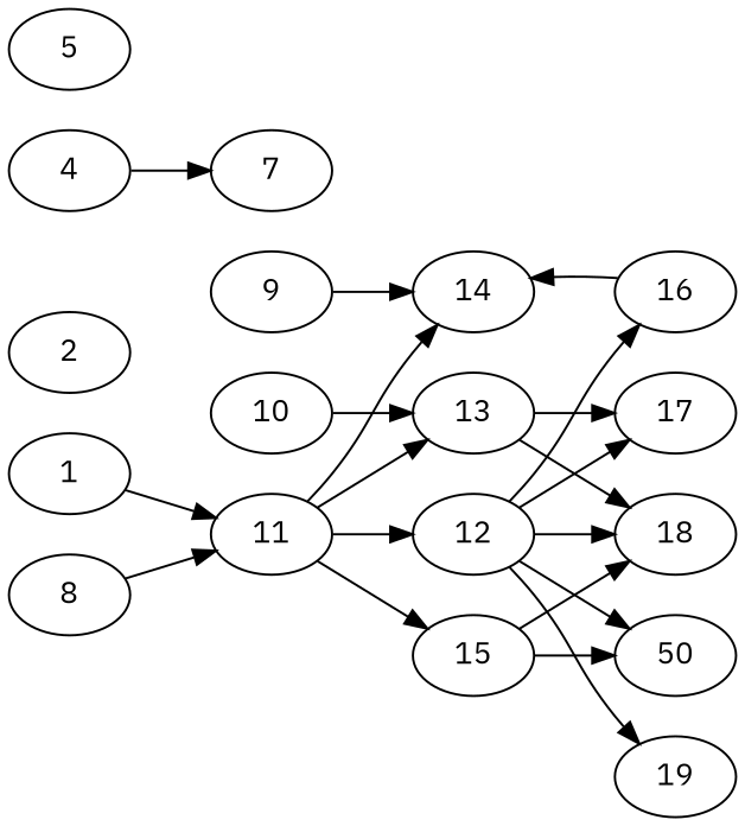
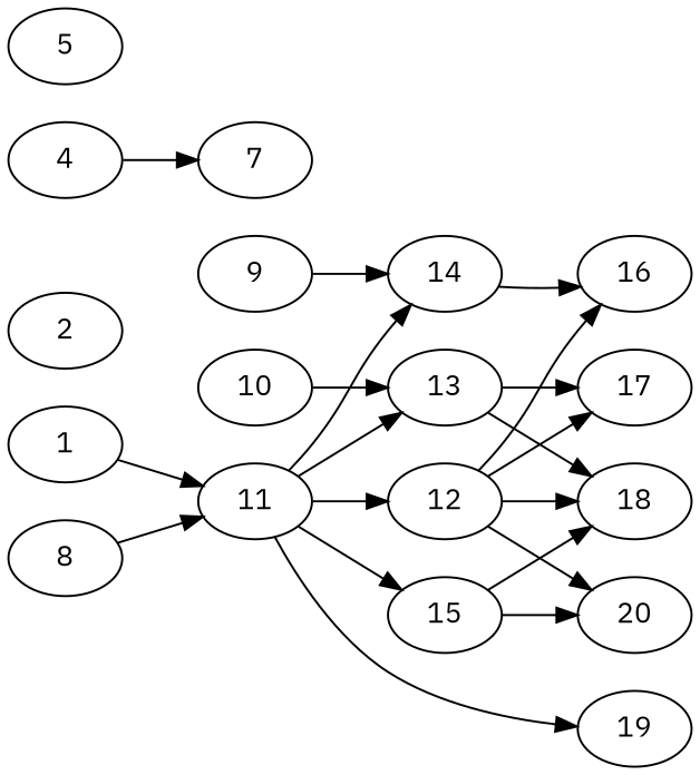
  digraph {
    fontname="IBM Plex Sans"
    rankdir=LR
    node [alpha=0.08 fontname="IBM Plex Sans"]
    edge [fontname="IBM Plex Sans"]
    1 [alpha=0.02 expect_size=48620544]
    11 [alpha=0.09 expect_size=47540224]
    8 [expect_size=34481152]
    14 [expect_size=32935936]
    13 [alpha=0.01 expect_size=36890624]
    12 [alpha=0.13 expect_size=51134464]
    15 [alpha=0.13 expect_size=15455232]
    2 [alpha=0.14 expect_size=30741504]
    4 [alpha=0.13 expect_size=9623552]
    7 [alpha=0.16 expect_size=45052928]
    9 [alpha=0.07 expect_size=36412416]
    10 [alpha=0.18 expect_size=49760256]
    5 [alpha=0.12 expect_size=47819776]
    16 [alpha=0.06 expect_size=44680192]
    17 [expect_size=47084544]
    18 [alpha=0.18 expect_size=38053888]
    19 [alpha=0.06 expect_size=10291200]
-   20 [alpha=0.03 expect_size=26432512 label=50]
+   20 [alpha=0.03 expect_size=26432512]
    1 -> 11
    11 -> 14
    11 -> 13
    11 -> 12
    11 -> 15
    8 -> 11
-   16 -> 14
+   14 -> 16
    13 -> 17
    13 -> 18
    12 -> 16
    12 -> 17
    12 -> 18
-   12 -> 19
+   11 -> 19
    12 -> 20
    15 -> 18
    15 -> 20
    4 -> 7
    9 -> 14
    10 -> 13
  }
